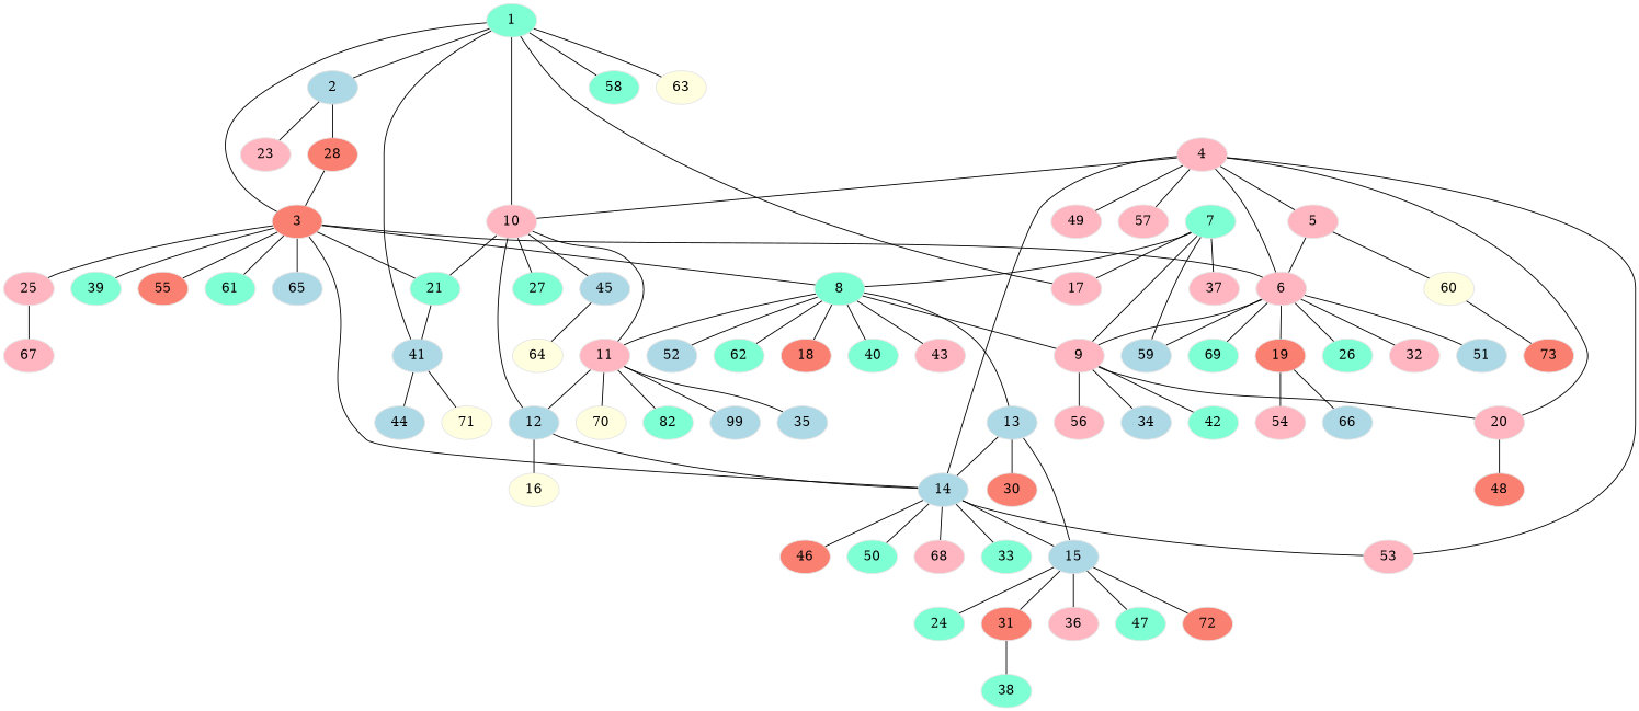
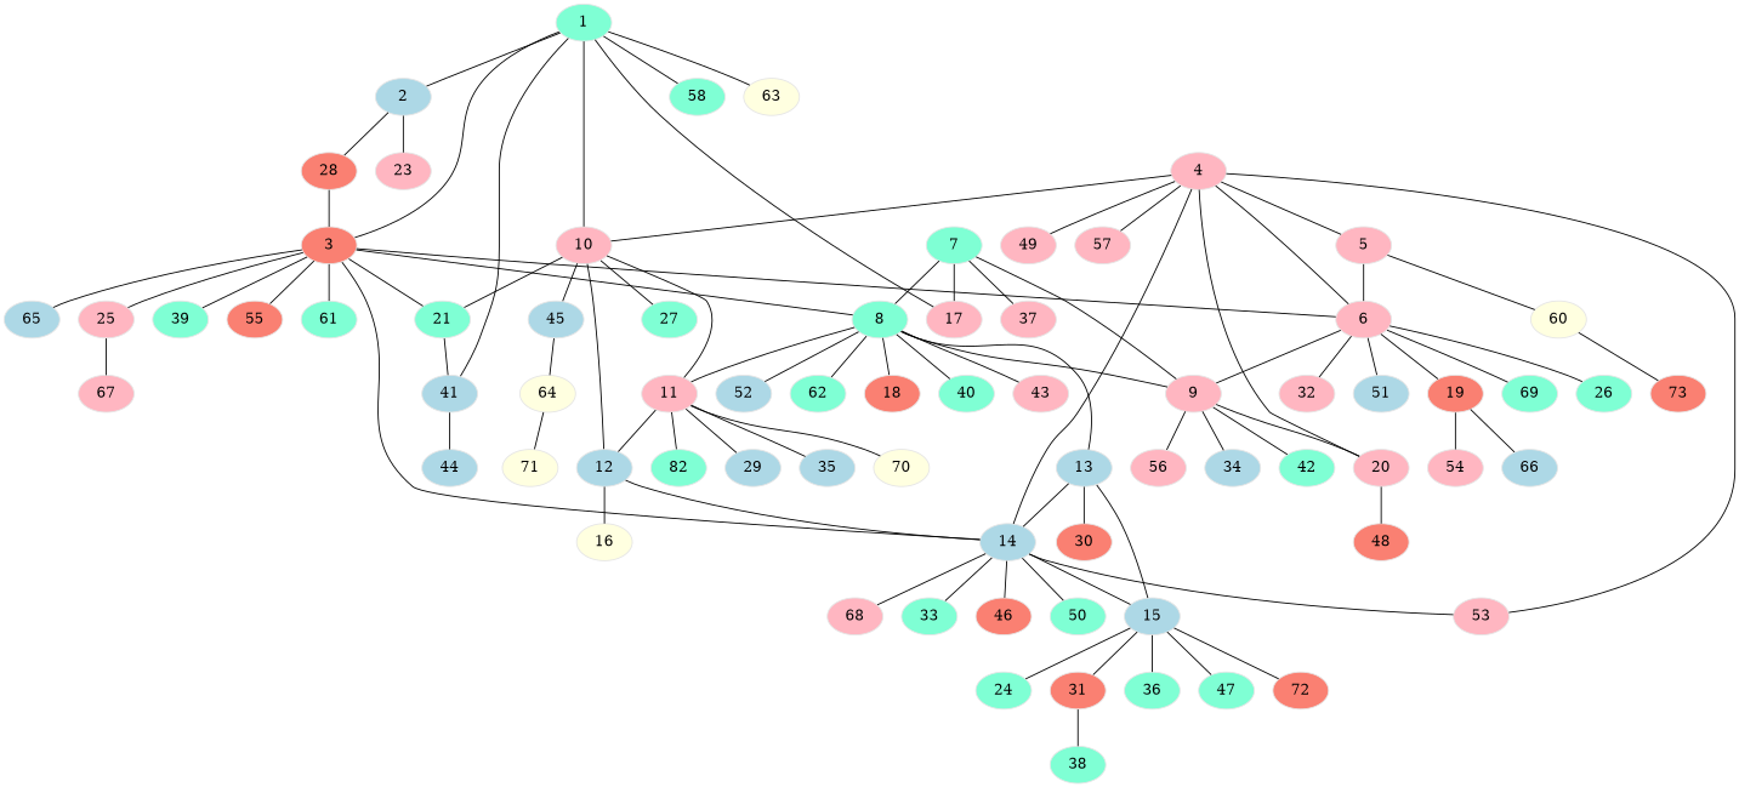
  graph {
    fontname="DejaVu Serif"
    node [color=gray90 fillcolor=aquamarine fontname="DejaVu Serif" style=filled]
    edge [fontname="DejaVu Serif"]
    1
    2 [fillcolor=lightblue]
    3 [fillcolor=salmon]
    10 [fillcolor=lightpink]
    17 [fillcolor=lightpink]
    41 [fillcolor=lightblue]
    58
    63 [fillcolor=lightyellow]
    23 [fillcolor=lightpink]
    28 [fillcolor=salmon]
    6 [fillcolor=lightpink]
    8
    14 [fillcolor=lightblue]
    21
    25 [fillcolor=lightpink]
    39
    55 [fillcolor=salmon]
    61
    65 [fillcolor=lightblue]
    11 [fillcolor=lightpink]
    12 [fillcolor=lightblue]
    27
    45 [fillcolor=lightblue]
    44 [fillcolor=lightblue]
    71 [fillcolor=lightyellow]
    9 [fillcolor=lightpink]
    19 [fillcolor=salmon]
    26
    32 [fillcolor=lightpink]
    51 [fillcolor=lightblue]
-   59 [fillcolor=lightblue]
    69
    13 [fillcolor=lightblue]
    18 [fillcolor=salmon]
    40
    43 [fillcolor=lightpink]
    52 [fillcolor=lightblue]
    62
    53 [fillcolor=lightpink]
    15 [fillcolor=lightblue]
    33
    46 [fillcolor=salmon]
    50
    68 [fillcolor=lightpink]
    67 [fillcolor=lightpink]
    4 [fillcolor=lightpink]
    5 [fillcolor=lightpink]
    20 [fillcolor=lightpink]
    49 [fillcolor=lightpink]
    57 [fillcolor=lightpink]
    60 [fillcolor=lightyellow]
    48 [fillcolor=salmon]
    73 [fillcolor=salmon]
    34 [fillcolor=lightblue]
    42
    56 [fillcolor=lightpink]
    54 [fillcolor=lightpink]
    66 [fillcolor=lightblue]
    7
    37 [fillcolor=lightpink]
    n61 [label=82]
-   29 [fillcolor=lightblue label=99]
+   29 [fillcolor=lightblue]
    35 [fillcolor=lightblue]
    70 [fillcolor=lightyellow]
    30 [fillcolor=salmon]
    16 [fillcolor=lightyellow]
    64 [fillcolor=lightyellow]
    24
    31 [fillcolor=salmon]
-   36 [fillcolor=lightpink]
+   36
    47
    72 [fillcolor=salmon]
    38
    1 -- 2
    1 -- 3
    1 -- 10
    1 -- 17
    1 -- 41
    1 -- 58
    1 -- 63
    2 -- 23
    2 -- 28
    3 -- 6
    3 -- 8
    3 -- 14
    3 -- 21
    3 -- 25
    3 -- 39
    3 -- 55
    3 -- 61
    3 -- 65
    10 -- 21
    10 -- 11
    10 -- 12
    10 -- 27
    10 -- 45
    41 -- 44
-   41 -- 71
+   64 -- 71
    28 -- 3
    6 -- 9
    6 -- 19
    6 -- 26
    6 -- 32
    6 -- 51
-   6 -- 59
    6 -- 69
    8 -- 11
    8 -- 9
    8 -- 13
    8 -- 18
    8 -- 40
    8 -- 43
    8 -- 52
    8 -- 62
    14 -- 53
    14 -- 15
    14 -- 33
    14 -- 46
    14 -- 50
    14 -- 68
    21 -- 41
    25 -- 67
    11 -- 12
    11 -- n61
    11 -- 29
    11 -- 35
    11 -- 70
    12 -- 14
    12 -- 16
    45 -- 64
    9 -- 20
    9 -- 34
    9 -- 42
    9 -- 56
    19 -- 54
    19 -- 66
    13 -- 14
    13 -- 15
    13 -- 30
    15 -- 24
    15 -- 31
    15 -- 36
    15 -- 47
    15 -- 72
    4 -- 10
    4 -- 6
    4 -- 14
    4 -- 53
    4 -- 5
    4 -- 20
    4 -- 49
    4 -- 57
    5 -- 6
    5 -- 60
    20 -- 48
    60 -- 73
    7 -- 17
    7 -- 8
    7 -- 9
-   7 -- 59
    7 -- 37
    31 -- 38
  }
